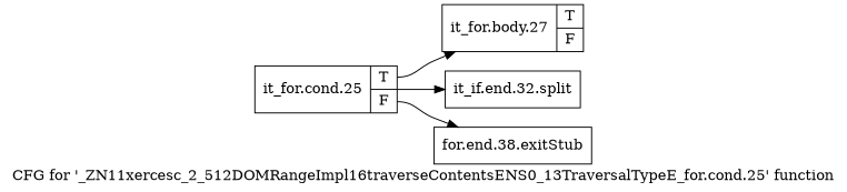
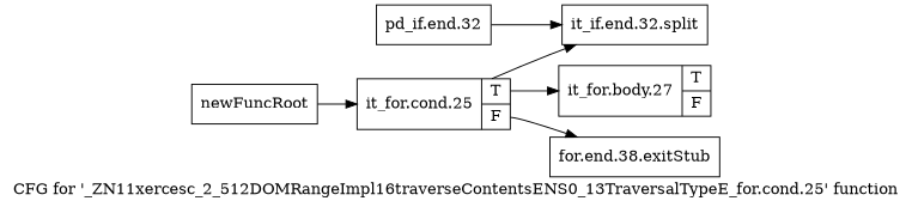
  digraph {
    label="CFG for '_ZN11xercesc_2_512DOMRangeImpl16traverseContentsENS0_13TraversalTypeE_for.cond.25' function"
    rankdir=LR
    node [shape=record]
+   n1 [label="{newFuncRoot}"]
    n2 [label="{it_for.cond.25|{<s0>T|<s1>F}}"]
    n3 [label="{for.end.38.exitStub}"]
    n4 [label="{it_for.body.27|{<s0>T|<s1>F}}"]
    n5 [label="{it_if.end.32.split}"]
+   n6 [label="{pd_if.end.32}"]
+   n1 -> n2
    n2 -> n3 [tailport=s1]
    n2 -> n4 [tailport=s0]
    n2 -> n5
+   n6 -> n5
  }
